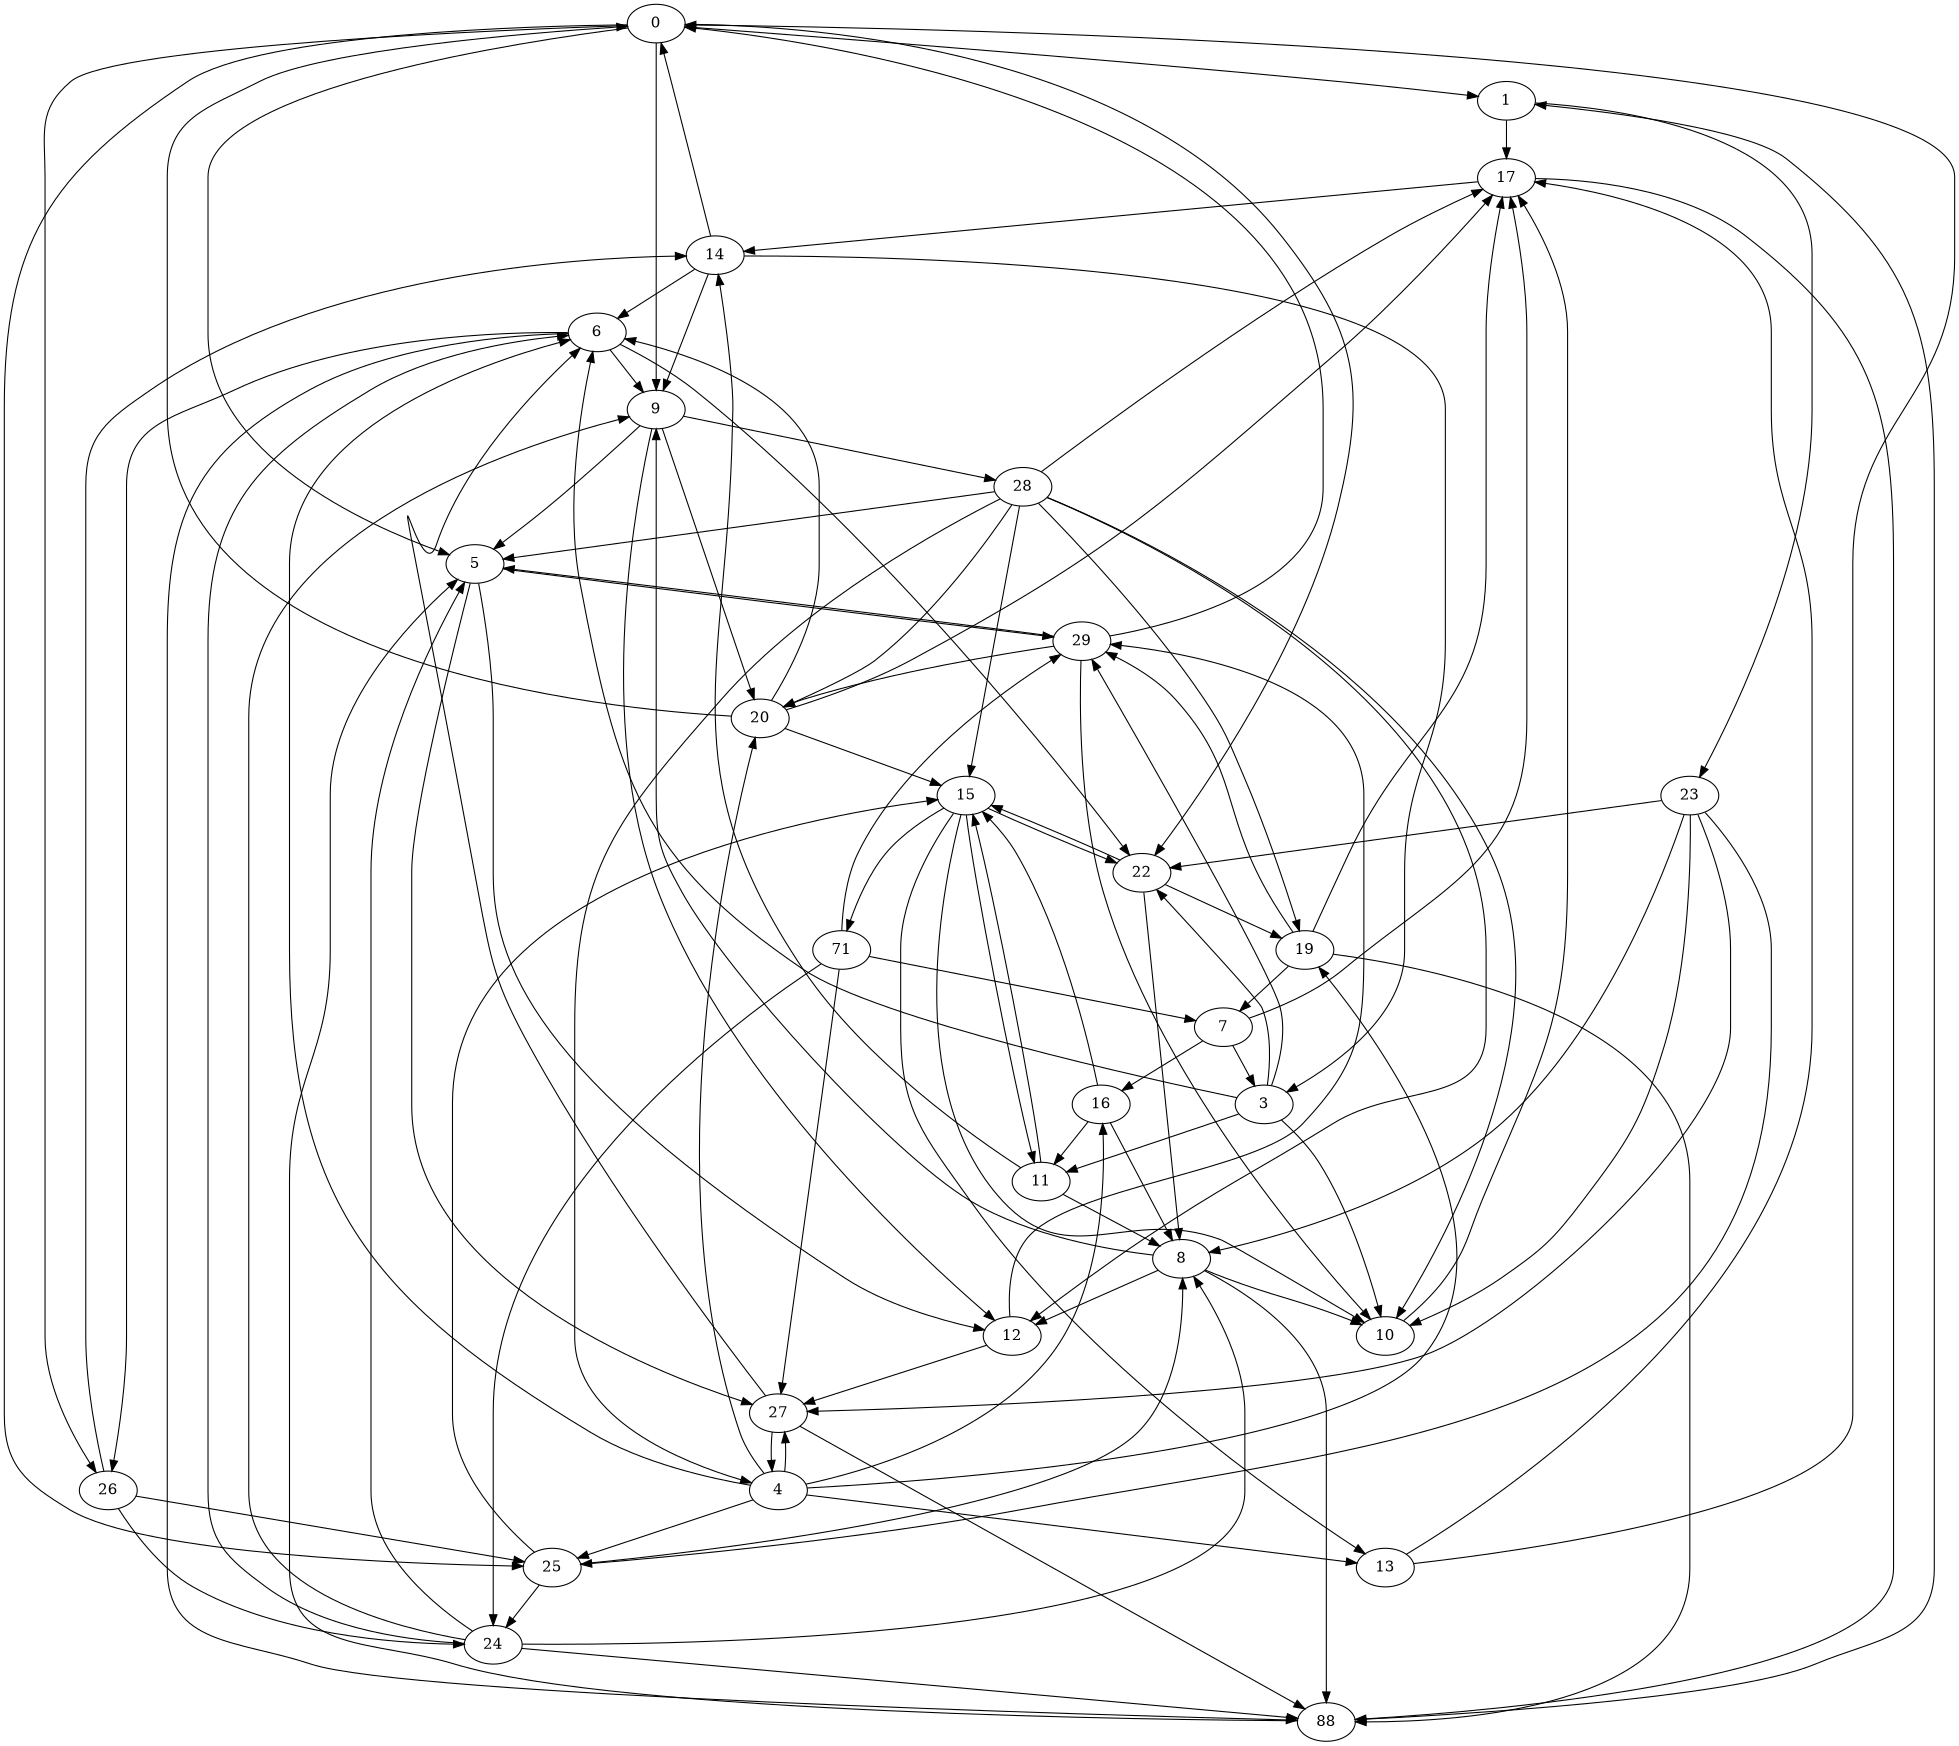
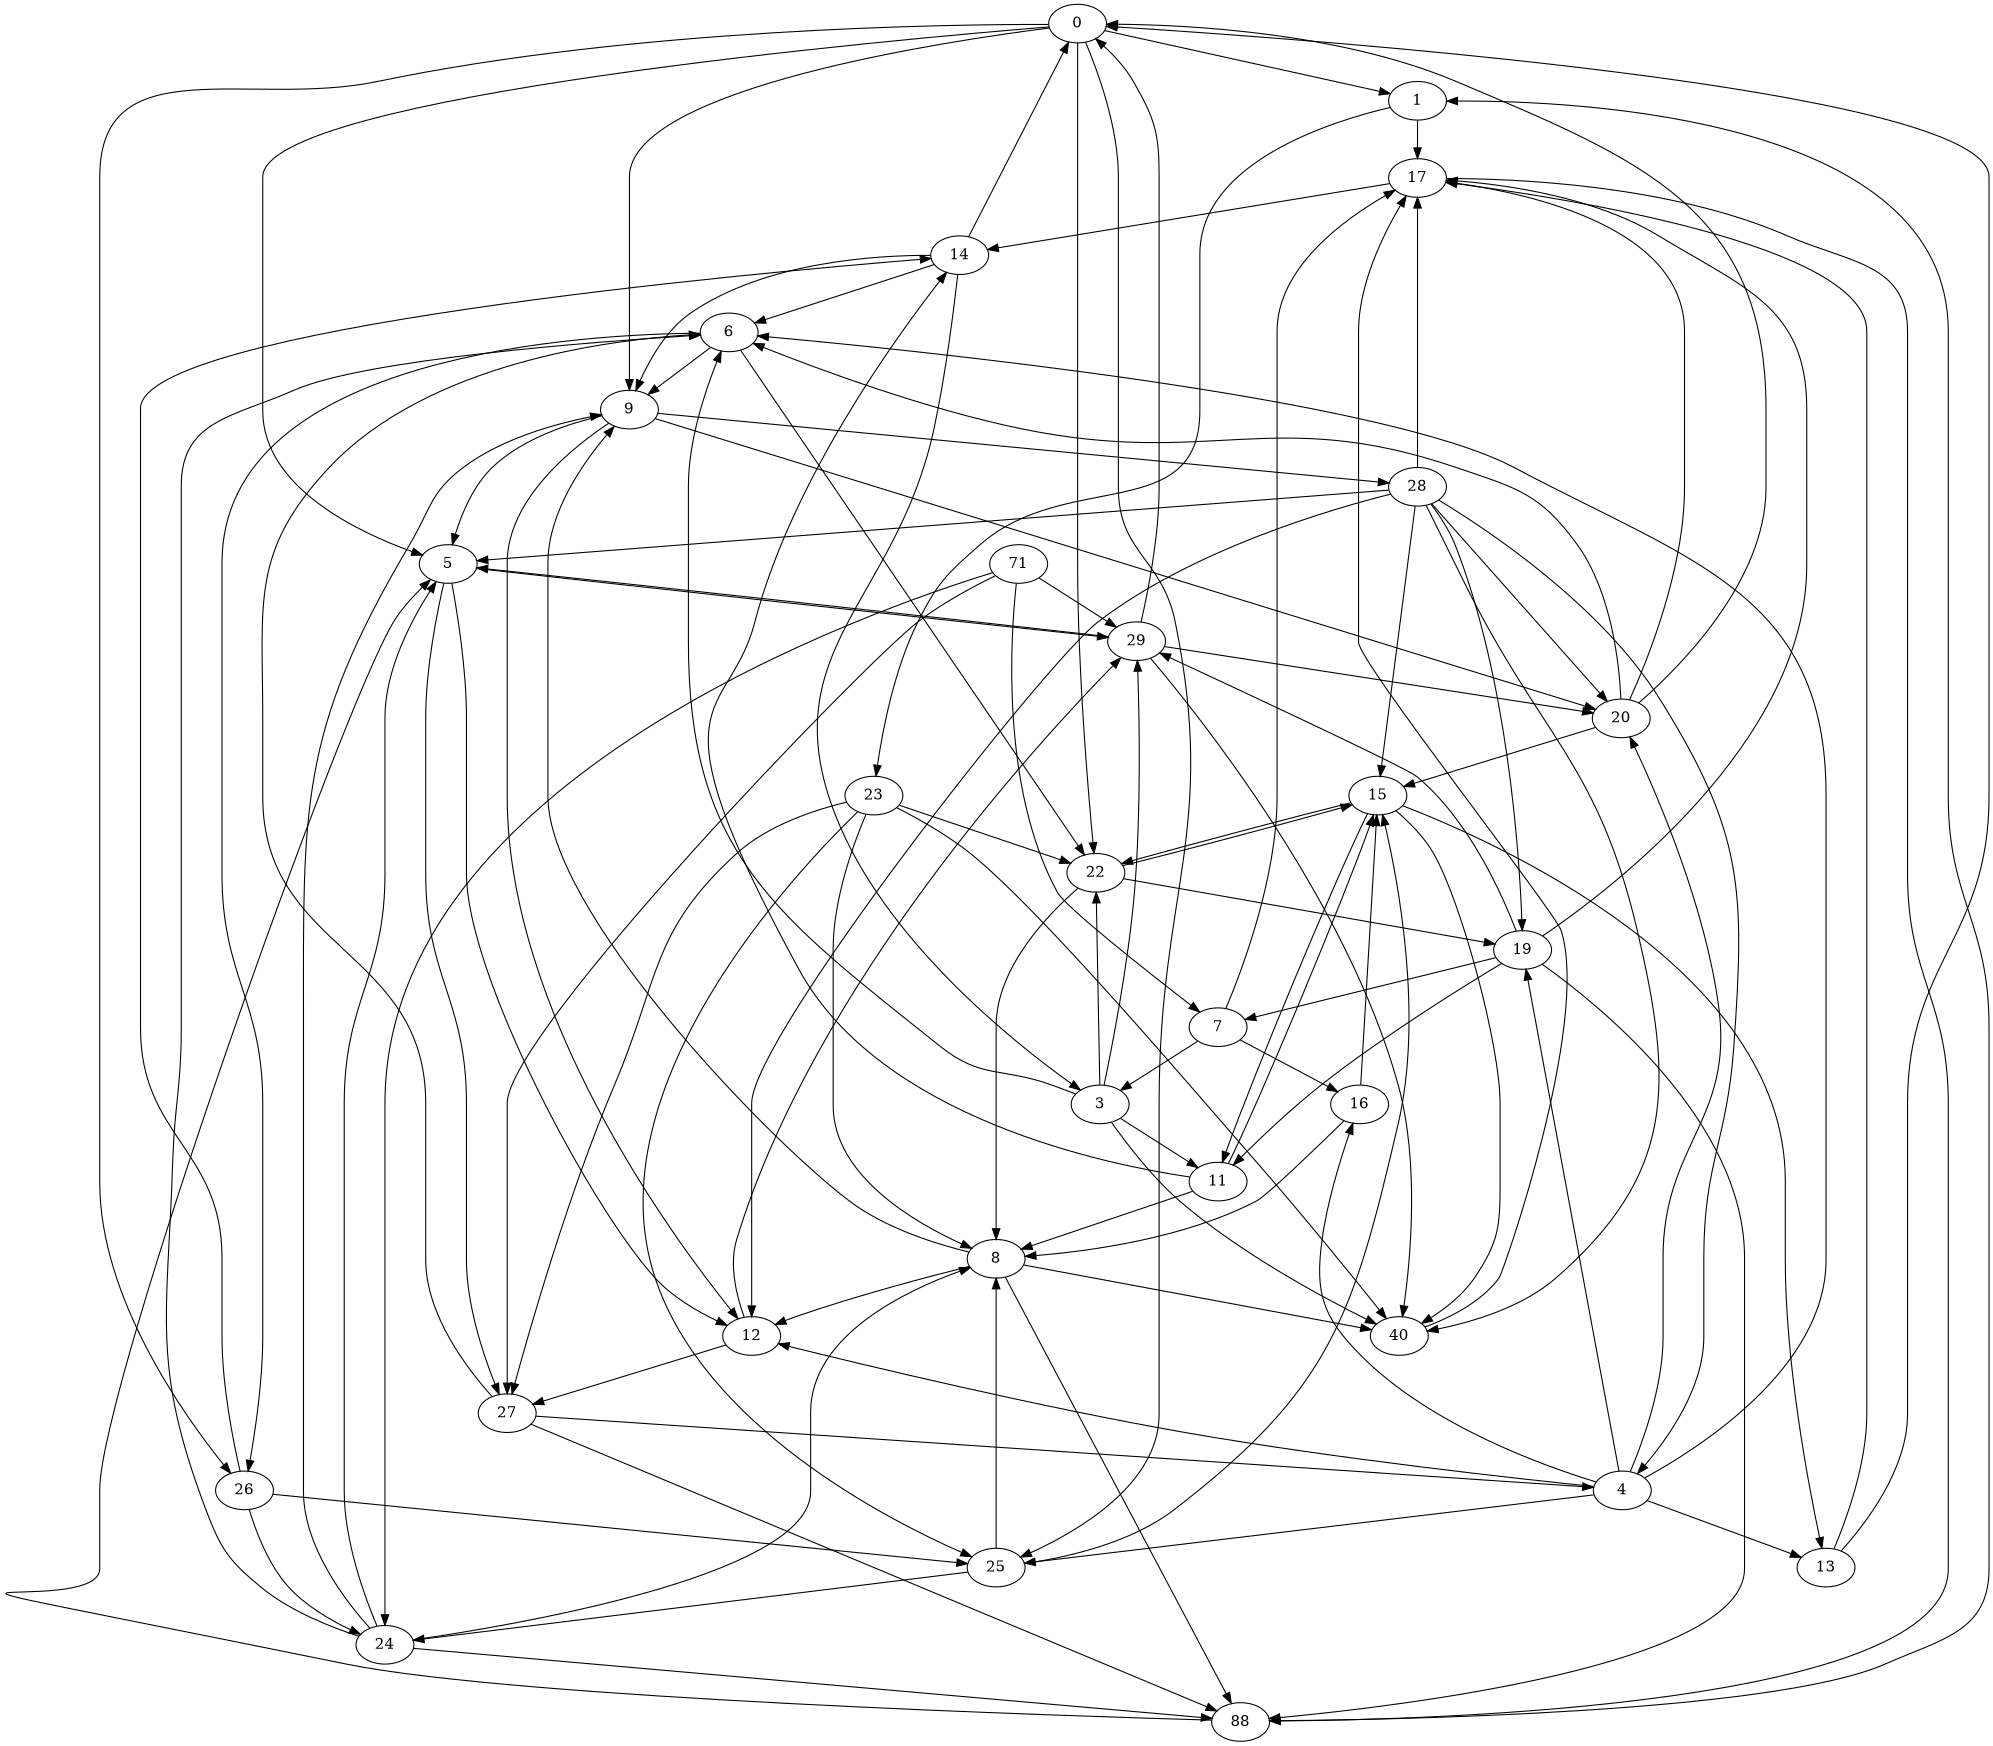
  digraph {
    edge [weight=9000]
    0
    1
    5
    9
    22
    25
    26
    17
    23
    29
    27
    12
    20
    28
    19
    8
    15
    24
    14
    n20 [label=88]
-   10
+   10 [label=40]
    3
    6
    11
    4
    13
    16
    7
    n29 [label=71]
    0 -> 1 [weight=8000]
    0 -> 5 [weight=4000]
    0 -> 9 [weight=5000]
    0 -> 22 [weight=5000]
    0 -> 25 [weight=8000]
    0 -> 26
    1 -> 17 [weight=7000]
    1 -> 23 [weight=3000]
    5 -> 29 [weight=7000]
    5 -> 27 [weight=4000]
    5 -> 12 [weight=4000]
    9 -> 5 [weight=7000]
    9 -> 12 [weight=4000]
    9 -> 20
    9 -> 28 [weight=5000]
    22 -> 19 [weight=2000]
    22 -> 8
    22 -> 15 [weight=6000]
    25 -> 8
    25 -> 15 [weight=6000]
    25 -> 24 [weight=5000]
    26 -> 25 [weight=8000]
    26 -> 24
    26 -> 14 [weight=1000]
    17 -> 14 [weight=8000]
    17 -> n20 [weight=7000]
    23 -> 22 [weight=2000]
    23 -> 25 [weight=2000]
    23 -> 27 [weight=5000]
    23 -> 8 [weight=6000]
    23 -> 10 [weight=8000]
    29 -> 0 [weight=3000]
    29 -> 5
    29 -> 20 [weight=2000]
    29 -> 10 [weight=1000]
    27 -> n20 [weight=2000]
    27 -> 6 [weight=1000]
    27 -> 4 [weight=1000]
    12 -> 29 [weight=6000]
    12 -> 27 [weight=2000]
    20 -> 0 [weight=4000]
    20 -> 17 [weight=2000]
    20 -> 15 [weight=4000]
    20 -> 6 [weight=4000]
    28 -> 5 [weight=6000]
    28 -> 17 [weight=7000]
    28 -> 12 [weight=8000]
    28 -> 20 [weight=4000]
    28 -> 19 [weight=3000]
    28 -> 15
    28 -> 10
    28 -> 4
    19 -> 17 [weight=7000]
    19 -> 29 [weight=2000]
    19 -> n20 [weight=8000]
-   16 -> 11
+   19 -> 11
    19 -> 7 [weight=7000]
    8 -> 9 [weight=8000]
    8 -> 12 [weight=8000]
    8 -> n20 [weight=8000]
    8 -> 10 [weight=7000]
    15 -> 22 [weight=7000]
    15 -> 10 [weight=6000]
    15 -> 11 [weight=7000]
    15 -> 13 [weight=8000]
-   15 -> n29 [weight=7000]
    24 -> 5 [weight=6000]
    24 -> 9 [weight=3000]
    24 -> 8 [weight=8000]
    24 -> n20 [weight=2000]
    24 -> 6 [weight=3000]
    14 -> 0
    14 -> 9
    14 -> 3
    14 -> 6 [weight=4000]
    n20 -> 1 [weight=5000]
    n20 -> 5
    10 -> 17 [weight=3000]
    3 -> 22 [weight=1000]
    3 -> 29 [weight=4000]
    3 -> 10 [weight=7000]
    3 -> 6 [weight=7000]
    3 -> 11
    6 -> 9
    6 -> 22 [weight=7000]
    6 -> 26 [weight=3000]
-   6 -> n20 [weight=6000]
    11 -> 8 [weight=4000]
    11 -> 15 [weight=6000]
    11 -> 14 [weight=1000]
    4 -> 25 [weight=7000]
-   4 -> 27 [weight=8000]
+   4 -> 12 [weight=8000]
    4 -> 20 [weight=1000]
    4 -> 19
    4 -> 6 [weight=2000]
    4 -> 13 [weight=7000]
    4 -> 16 [weight=4000]
    13 -> 0 [weight=3000]
    13 -> 17 [weight=6000]
    16 -> 8 [weight=1000]
    16 -> 15
    7 -> 17 [weight=8000]
    7 -> 3
    7 -> 16
    n29 -> 29 [weight=2000]
    n29 -> 27
    n29 -> 24 [weight=7000]
    n29 -> 7 [weight=4000]
  }
